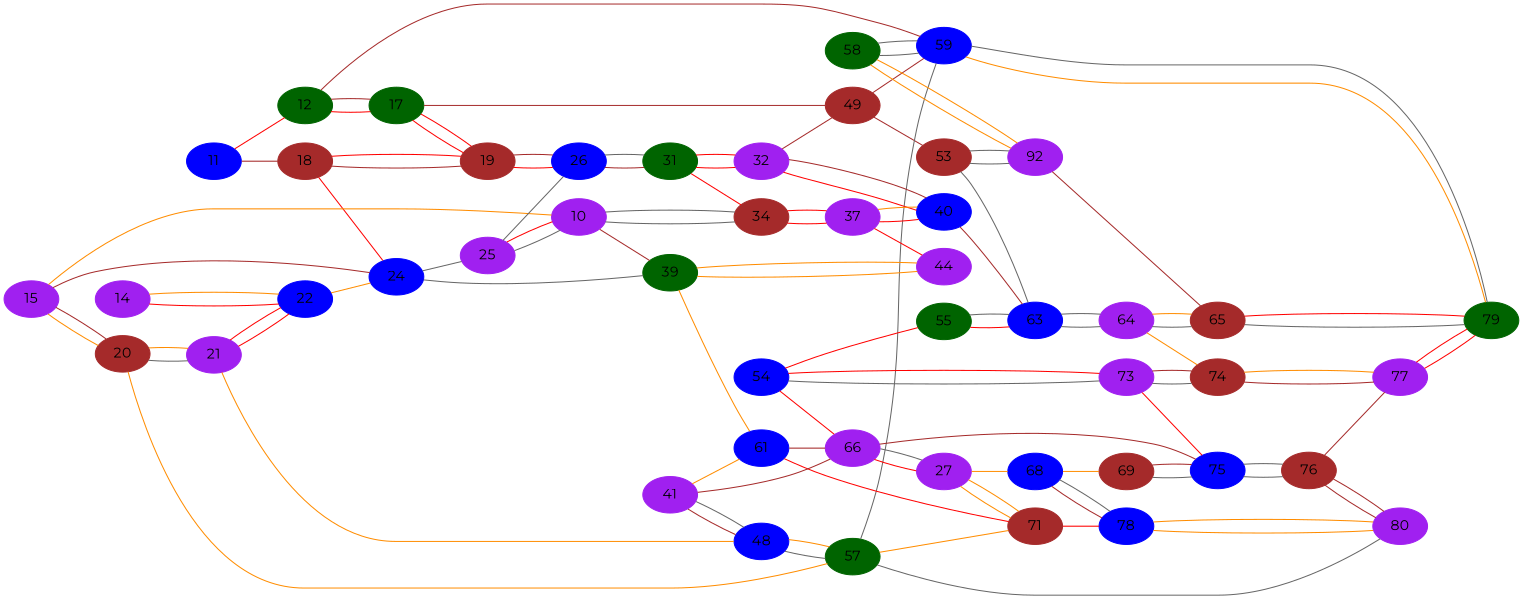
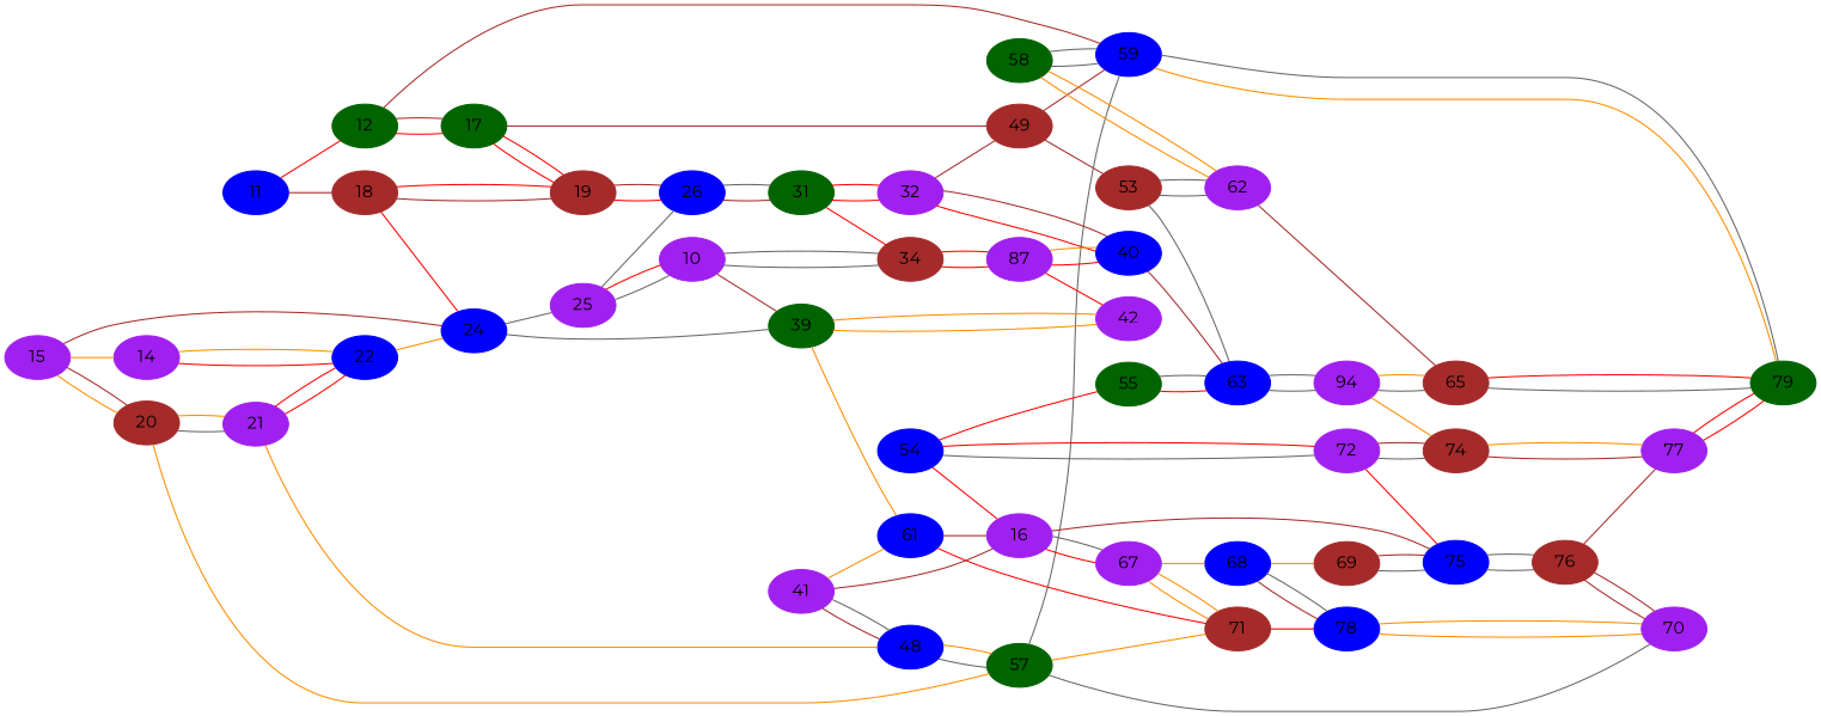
  graph {
    fontname=Montserrat
    rankdir=LR
    node [color=purple fontname=Montserrat style=filled]
    edge [color=red fontname=Montserrat]
    11 [color=blue]
    12 [color=darkgreen super="+6"]
    18 [color=brown super="+10"]
    17 [color=darkgreen]
    59 [color=blue super="+5+50"]
    24 [color=blue super="+9+23"]
    19 [color=brown]
    49 [color=brown super="+33"]
    79 [color=darkgreen]
    n10 [label=15 super="+7"]
    14
    20 [color=brown super="+3"]
    22 [color=blue]
    21
    57 [color=darkgreen super="+56"]
    25
    39 [color=darkgreen super="+38+35"]
    26 [color=blue]
    53 [color=brown]
    31 [color=darkgreen]
    48 [color=blue super="+27+28"]
    71 [color=brown super="+60"]
-   80
+   80 [label=70]
    n24 [label=10]
-   44 [super="+36"]
+   44 [super="+36" label=42]
    61 [color=blue super="+42+43"]
    34 [color=brown]
    32
-   37
+   37 [label=87]
    40 [color=blue]
    63 [color=blue super="+52+51"]
-   66 [super="+47"]
-   64
+   66 [super="+47" label=16]
+   64 [label=94]
    41
-   67 [label=27]
+   67
    75 [color=blue super="+72+70"]
-   62 [label=92]
+   62
    65 [color=brown]
    54 [color=blue]
    55 [color=darkgreen]
-   73
+   73 [label=72]
    74 [color=brown]
    78 [color=blue]
    58 [color=darkgreen]
    77
    68 [color=blue]
    76 [color=brown]
    69 [color=brown]
    11 -- 12
    11 -- 18 [color=brown weight=2]
    12 -- 17
    12 -- 17 [color=brown]
    12 -- 59 [color=brown]
    18 -- 24
    18 -- 19 [color=brown]
    18 -- 19
    17 -- 19
    17 -- 19
    17 -- 49 [color=brown]
    59 -- 79 [color=darkorange]
    59 -- 79 [color=gray40]
    24 -- 25 [color=gray40]
    24 -- 39 [color=gray40 weight=2]
    19 -- 26
    19 -- 26 [color=brown]
    49 -- 59 [color=brown weight=2]
    49 -- 53 [color=brown]
    n10 -- 24 [color=brown]
-   n10 -- n24 [color=darkorange weight=2]
+   n10 -- 14 [color=darkorange weight=2]
    n10 -- 20 [color=darkorange weight=2]
    n10 -- 20 [color=brown]
    14 -- 22
    14 -- 22 [color=darkorange]
    20 -- 21 [color=gray40]
    20 -- 21 [color=darkorange]
    20 -- 57 [color=darkorange]
    22 -- 24 [color=darkorange]
    21 -- 22
    21 -- 22
    21 -- 48 [color=darkorange]
    57 -- 59 [color=gray40 weight=2]
    57 -- 71 [color=darkorange]
    57 -- 80 [color=gray40]
    25 -- 26 [color=gray40]
    25 -- n24 [color=gray40]
    25 -- n24
    39 -- 44 [color=darkorange weight=2]
    39 -- 44 [color=darkorange]
    39 -- 61 [color=darkorange]
    26 -- 31 [color=brown]
    26 -- 31 [color=gray40]
    53 -- 63 [color=gray40]
    53 -- 62 [color=gray40]
    53 -- 62 [color=gray40]
    31 -- 34
    31 -- 32
    31 -- 32
    48 -- 57 [color=gray40 weight=2]
    48 -- 57 [color=darkorange]
    71 -- 78
    n24 -- 39 [color=brown]
    n24 -- 34 [color=gray40]
    n24 -- 34 [color=gray40]
    61 -- 71
    61 -- 66 [color=brown weight=2]
    34 -- 37
    34 -- 37
    32 -- 49 [color=brown]
    32 -- 40
    32 -- 40 [color=brown]
    37 -- 44
    37 -- 40
    37 -- 40 [color=darkorange]
    40 -- 63 [color=brown]
    63 -- 64 [color=gray40]
    63 -- 64 [color=gray40]
    66 -- 67
    66 -- 67 [color=gray40]
    66 -- 75 [color=brown]
    64 -- 65 [color=gray40]
    64 -- 65 [color=darkorange]
    64 -- 74 [color=darkorange]
    41 -- 48 [color=brown weight=2]
    41 -- 48 [color=gray40]
    41 -- 61 [color=darkorange]
    41 -- 66 [color=brown]
    67 -- 71 [color=darkorange]
    67 -- 71 [color=darkorange]
    67 -- 68 [color=darkorange]
    75 -- 76 [color=gray40]
    75 -- 76 [color=gray40]
    62 -- 65 [color=brown]
    65 -- 79 [color=gray40]
    65 -- 79
    54 -- 66
    54 -- 55
    54 -- 73 [color=gray40]
    54 -- 73
    55 -- 63 [weight=2]
    55 -- 63 [color=gray40]
    73 -- 75
    73 -- 74 [color=gray40]
    73 -- 74 [color=brown]
    74 -- 77 [color=brown]
    74 -- 77 [color=darkorange]
    78 -- 80 [color=darkorange]
    78 -- 80 [color=darkorange]
    58 -- 59 [color=gray40 weight=2]
    58 -- 59 [color=gray40]
    58 -- 62 [color=darkorange]
    58 -- 62 [color=darkorange]
    77 -- 79
    77 -- 79
    68 -- 78 [color=brown]
    68 -- 78 [color=gray40]
    68 -- 69 [color=darkorange]
    76 -- 80 [color=brown]
    76 -- 80 [color=brown]
    76 -- 77 [color=brown]
    69 -- 75 [color=gray40 weight=2]
    69 -- 75 [color=brown]
  }
